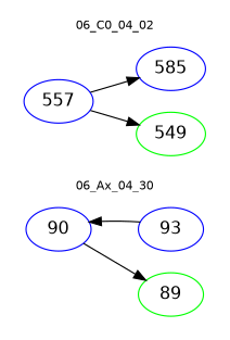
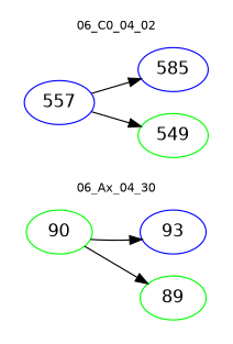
  digraph {
    fontname="DejaVu Sans"
    rankdir=LR
    node [color=blue fontname="DejaVu Sans"]
    edge [color=black fontname="DejaVu Sans"]
-   n1 [label=90]
+   n1 [color=green label=90]
    n2 [color=green label=89]
    n3 [label=93]
    n4 [label=557]
    n5 [color=green label=549]
    n6 [label=585]
    subgraph cluster_1 {
      color=white
      fontsize=10
      label="06_Ax_04_30"
      n1
      n2
      n3
    }
    subgraph cluster_2 {
      color=white
      fontsize=10
      label="06_C0_04_02"
      n4
      n5
      n6
    }
    n1 -> n2
-   n3 -> n1
+   n1 -> n3
    n4 -> n5
    n4 -> n6
  }
